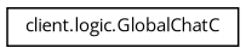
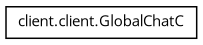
  digraph {
    rankdir=LR
    fontname="Open Sans"
-   n1 [color=black fillcolor=white fontname="Open Sans" fontsize=10 height=0.2 label="client.logic.GlobalChatC" shape=record style=filled width=0.4]
+   n1 [color=black fillcolor=white fontname="Open Sans" fontsize=10 height=0.2 label="client.client.GlobalChatC" shape=record style=filled width=0.4]
  }
